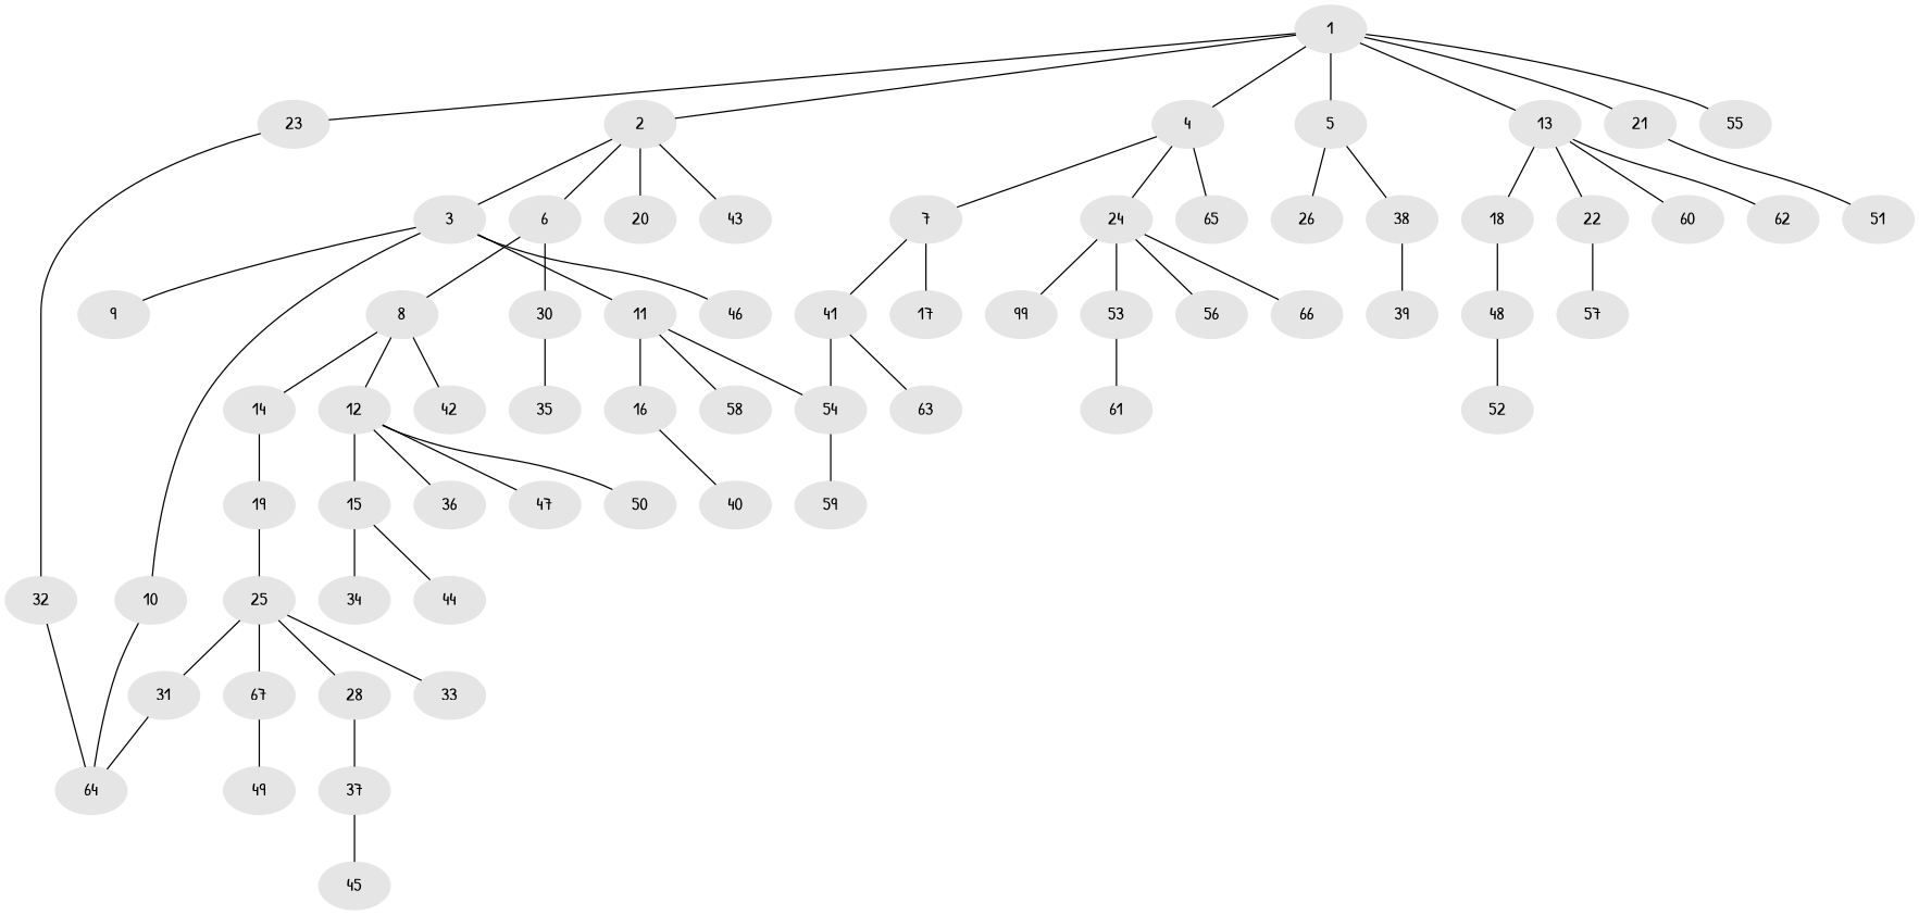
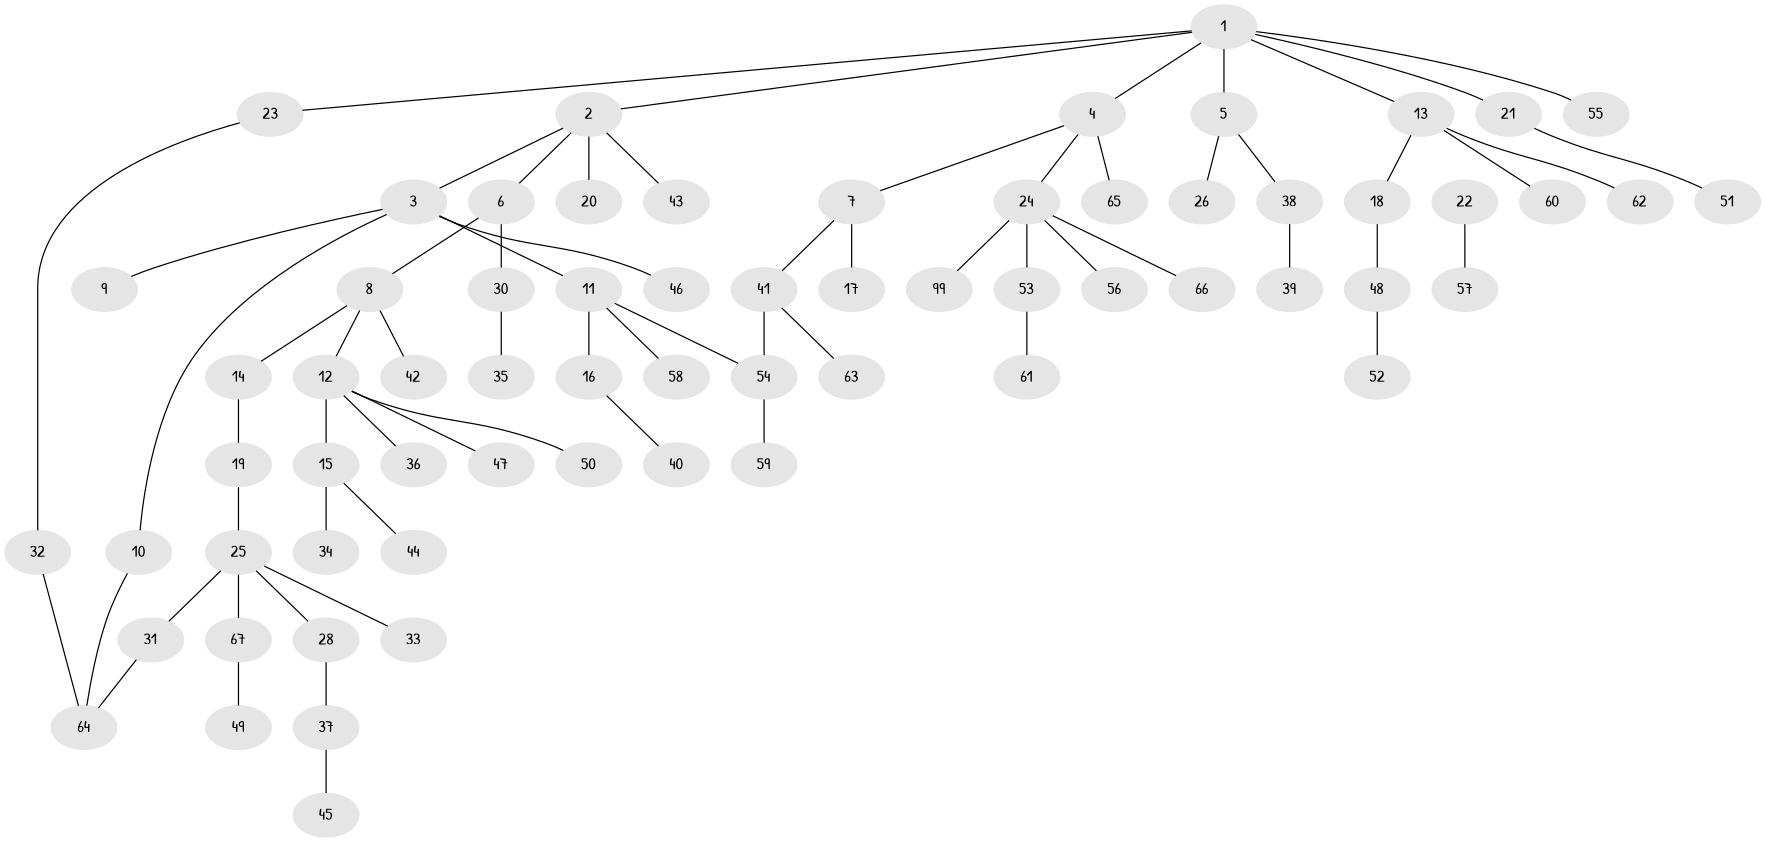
  graph {
    fontname="Patrick Hand"
    node [color=gray90 fontname="Patrick Hand" style=filled]
    edge [fontname="Patrick Hand"]
    1
    2
    4
    5
    13
    21
    23
    55
    3
    6
    20
    43
    7
    24
    65
    26
    38
    18
    22
    60
    62
    51
    32
    9
    10
    11
    46
    8
    30
    64
    16
    54
    58
    17
    41
    n36 [label=99]
    53
    56
    66
    39
    12
    14
    42
    35
    63
    15
    36
    47
    50
    19
    40
    59
    34
    44
    48
    57
    25
    52
    n59 [label=67]
    28
    31
    33
    61
    49
    37
    45
    1 -- 2
    1 -- 4
    1 -- 5
    1 -- 13
    1 -- 21
    1 -- 23
    1 -- 55
    2 -- 3
    2 -- 6
    2 -- 20
    2 -- 43
    4 -- 7
    4 -- 24
    4 -- 65
    5 -- 26
    5 -- 38
    13 -- 18
-   13 -- 22
    13 -- 60
    13 -- 62
    21 -- 51
    23 -- 32
    3 -- 9
    3 -- 10
    3 -- 11
    3 -- 46
    6 -- 8
    6 -- 30
    7 -- 17
    7 -- 41
    24 -- n36
    24 -- 53
    24 -- 56
    24 -- 66
    38 -- 39
    18 -- 48
    22 -- 57
    32 -- 64
    10 -- 64
    11 -- 16
    11 -- 54
    11 -- 58
    8 -- 12
    8 -- 14
    8 -- 42
    30 -- 35
    16 -- 40
    54 -- 59
    41 -- 54
    41 -- 63
    53 -- 61
    12 -- 15
    12 -- 36
    12 -- 47
    12 -- 50
    14 -- 19
    15 -- 34
    15 -- 44
    19 -- 25
    48 -- 52
    25 -- n59
    25 -- 28
    25 -- 31
    25 -- 33
    n59 -- 49
    28 -- 37
    31 -- 64
    37 -- 45
  }
